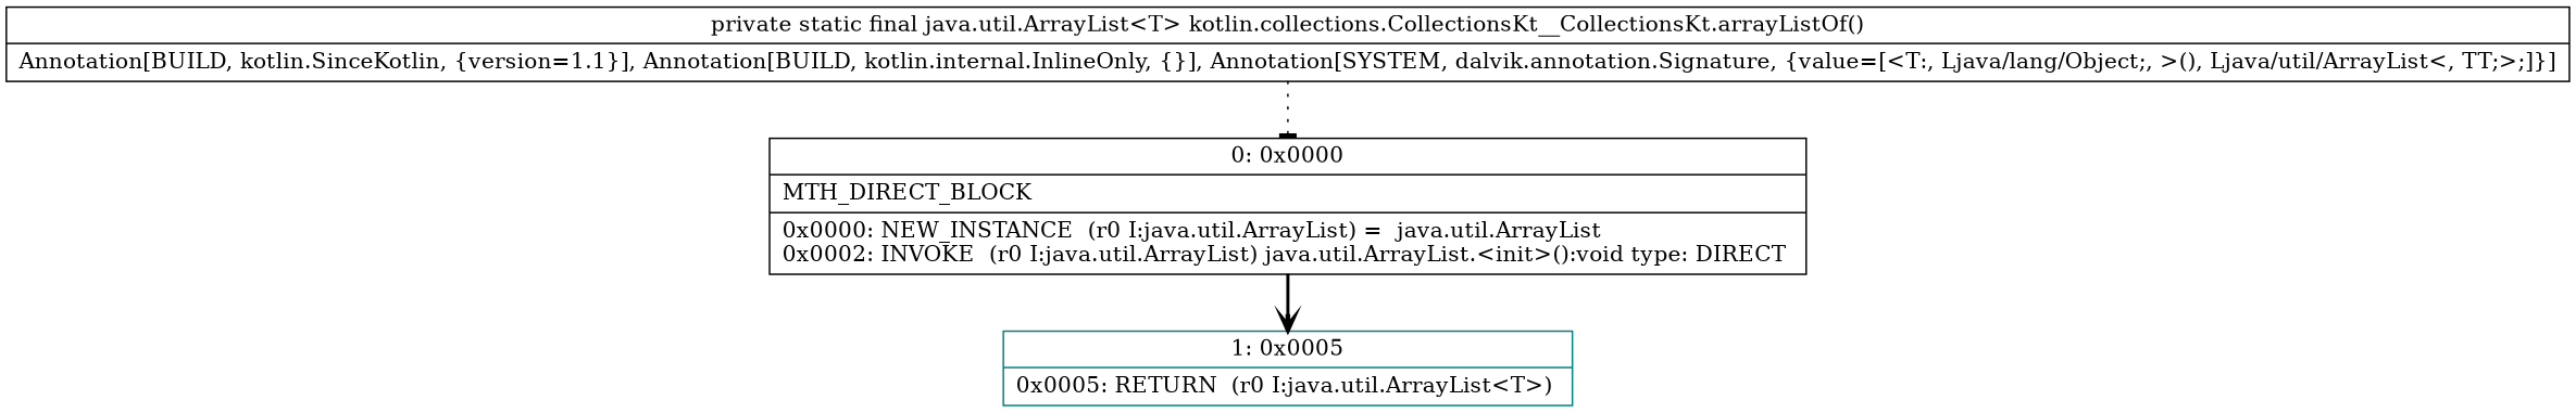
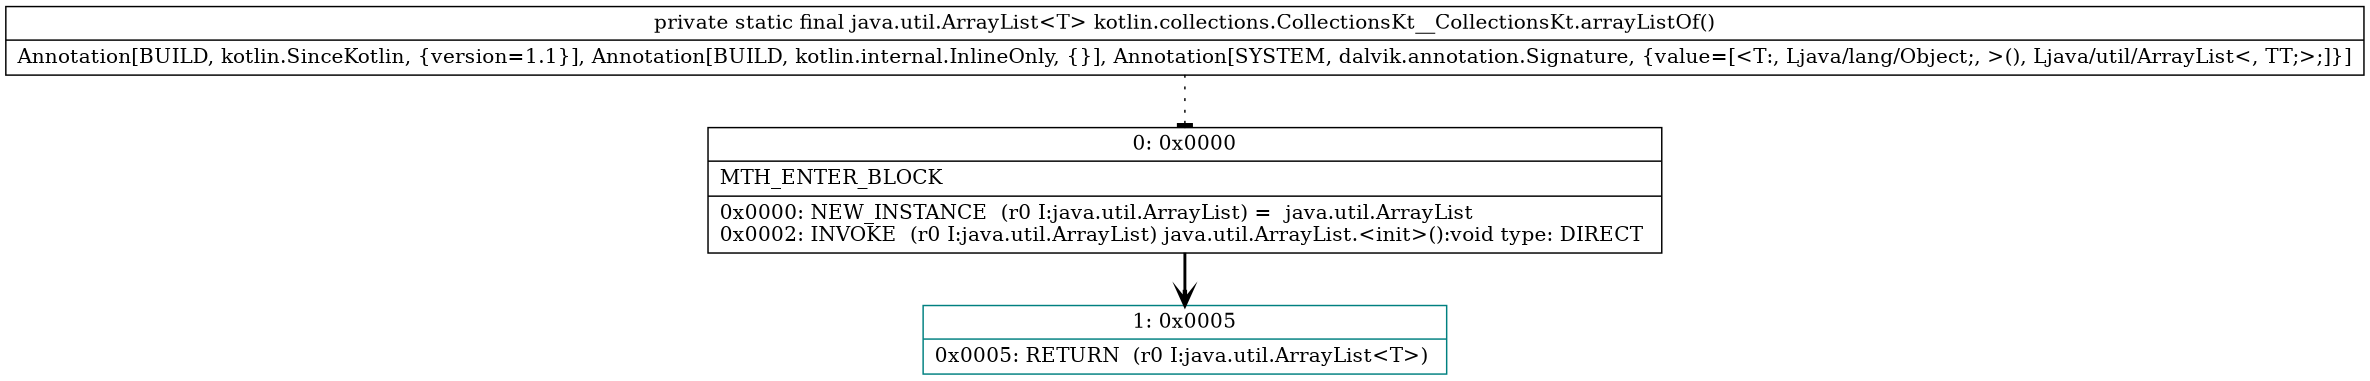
  digraph {
    node [shape=record color=black]
-   n1 [label="{0\:\ 0x0000|MTH_DIRECT_BLOCK\l|0x0000: NEW_INSTANCE  (r0 I:java.util.ArrayList) =  java.util.ArrayList \l0x0002: INVOKE  (r0 I:java.util.ArrayList) java.util.ArrayList.\<init\>():void type: DIRECT \l}"]
+   n1 [label="{0\:\ 0x0000|MTH_ENTER_BLOCK\l|0x0000: NEW_INSTANCE  (r0 I:java.util.ArrayList) =  java.util.ArrayList \l0x0002: INVOKE  (r0 I:java.util.ArrayList) java.util.ArrayList.\<init\>():void type: DIRECT \l}"]
    n2 [label="{1\:\ 0x0005|0x0005: RETURN  (r0 I:java.util.ArrayList\<T\>) \l}" color=teal]
    n3 [label="{private static final java.util.ArrayList\<T\> kotlin.collections.CollectionsKt__CollectionsKt.arrayListOf()  | Annotation[BUILD, kotlin.SinceKotlin, \{version=1.1\}], Annotation[BUILD, kotlin.internal.InlineOnly, \{\}], Annotation[SYSTEM, dalvik.annotation.Signature, \{value=[\<T:, Ljava\/lang\/Object;, \>(), Ljava\/util\/ArrayList\<, TT;\>;]\}]\l}"]
    n1 -> n2 [style=bold arrowhead=vee]
    n3 -> n1 [style=dotted arrowhead=tee]
  }
